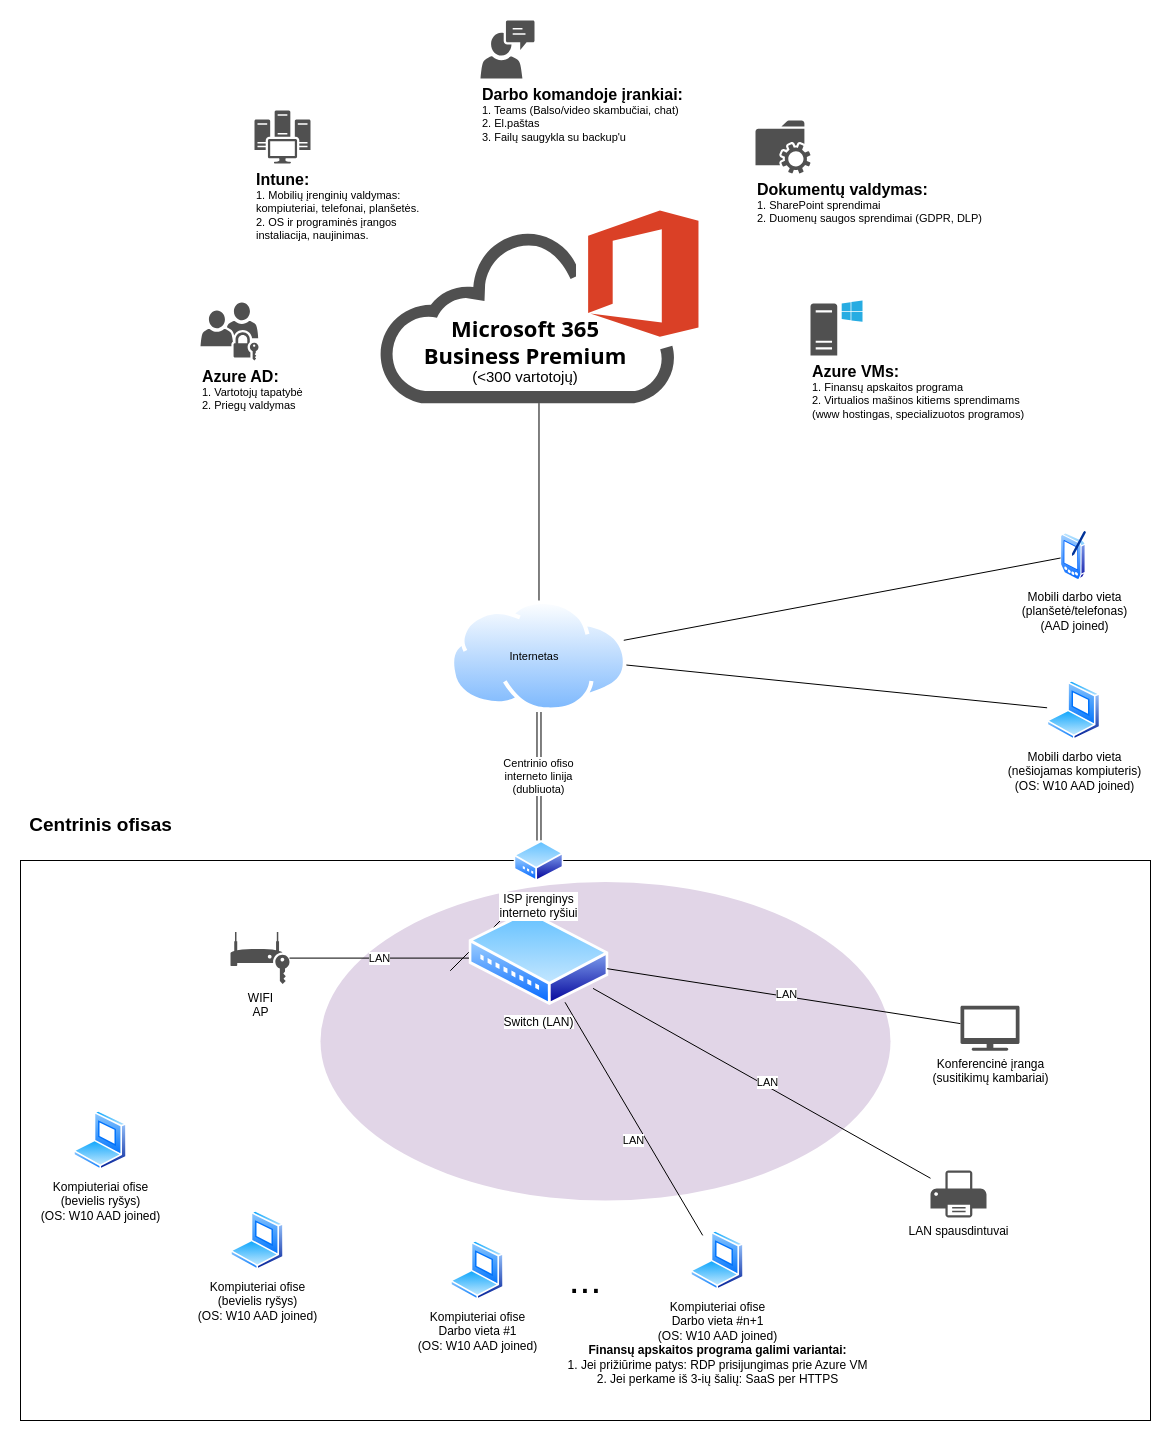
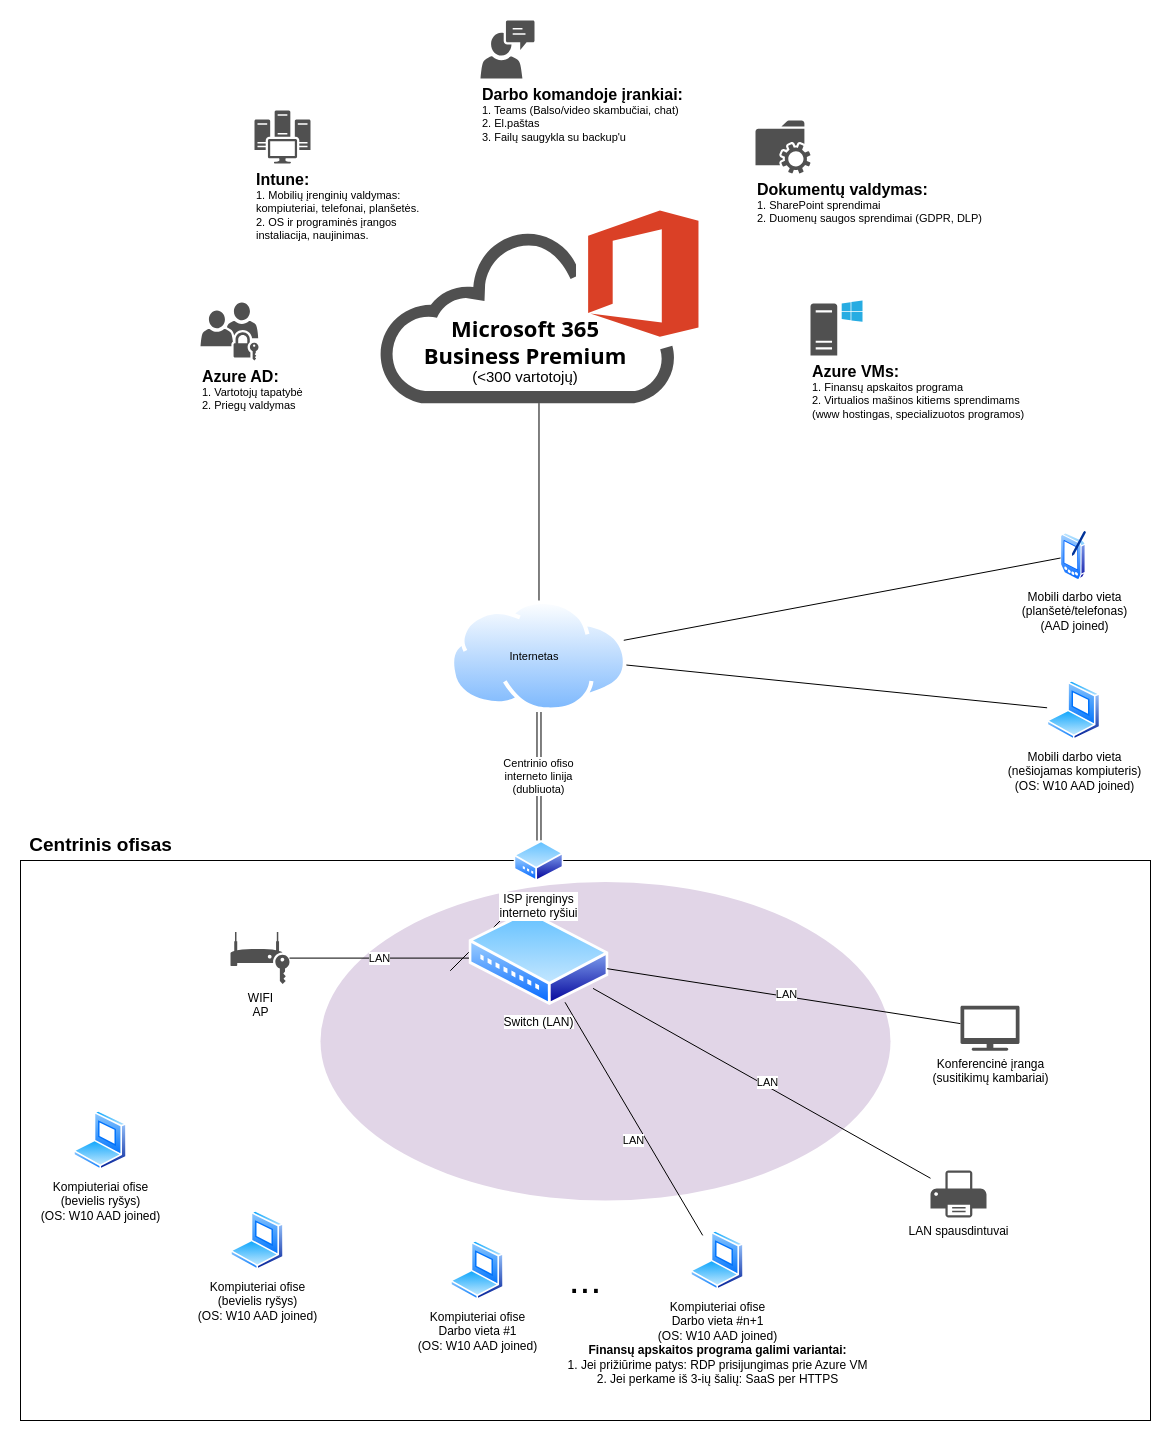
  <mxCell id="0" style=";html=1;" />
  <mxCell id="1" style=";html=1;" parent="0" />
  <mxCell id="2" value="" style="rounded=0;whiteSpace=wrap;html=1;fontSize=11;" vertex="1" parent="1"><mxGeometry x="20" y="860" width="1130" height="560" as="geometry" /></mxCell>
  <mxCell id="3" value="" style="ellipse;whiteSpace=wrap;html=1;labelBackgroundColor=none;fontSize=11;align=left;fillColor=#E1D5E7;strokeColor=none;" vertex="1" parent="1"><mxGeometry x="320" y="881.5" width="570" height="318.5" as="geometry" /></mxCell>
  <mxCell id="4" value="" style="aspect=fixed;perimeter=ellipsePerimeter;align=center;shadow=0;dashed=0;spacingTop=3;image;image=img/lib/active_directory/internet_cloud.svg;html=1;" vertex="1" parent="1"><mxGeometry x="450" y="600" width="176.98" height="111.5" as="geometry" /></mxCell>
  <mxCell id="5" value="Mobili darbo vieta&lt;br&gt;(nešiojamas kompiuteris)&lt;br&gt;(OS: W10 AAD joined)" style="aspect=fixed;perimeter=ellipsePerimeter;html=1;align=center;shadow=0;dashed=0;spacingTop=3;image;image=img/lib/active_directory/laptop_client.svg;" vertex="1" parent="1"><mxGeometry x="1046.5" y="680" width="54" height="60" as="geometry" /></mxCell>
  <mxCell id="6" value="Mobili darbo vieta&lt;br&gt;(planšetė/telefonas)&lt;br&gt;(AAD joined)" style="aspect=fixed;perimeter=ellipsePerimeter;html=1;align=center;shadow=0;dashed=0;spacingTop=3;image;image=img/lib/active_directory/pda.svg;" vertex="1" parent="1"><mxGeometry x="1060" y="530" width="27" height="50" as="geometry" /></mxCell>
  <mxCell id="7" value="Centrinio ofiso &lt;br&gt;interneto linija&lt;br&gt;(dubliuota)" style="edgeStyle=orthogonalEdgeStyle;rounded=0;orthogonalLoop=1;jettySize=auto;html=1;startFill=0;endArrow=none;endFill=0;strokeColor=#000000;shape=link;" edge="1" parent="1" source="15" target="4"><mxGeometry relative="1" as="geometry" /></mxCell>
  <mxCell id="8" value="" style="endArrow=none;html=1;strokeColor=#000000;" edge="1" parent="1"><mxGeometry width="50" height="50" relative="1" as="geometry"><mxPoint x="450" y="970" as="sourcePoint" /><mxPoint x="500" y="920" as="targetPoint" /></mxGeometry></mxCell>
  <mxCell id="9" value="" style="endArrow=none;html=1;strokeColor=#000000;" edge="1" parent="1"><mxGeometry width="50" height="50" relative="1" as="geometry"><mxPoint x="450" y="970" as="sourcePoint" /><mxPoint x="500" y="920" as="targetPoint" /></mxGeometry></mxCell>
  <mxCell id="10" value="Switch (LAN)" style="aspect=fixed;perimeter=ellipsePerimeter;html=1;align=center;shadow=0;dashed=0;spacingTop=3;image;image=img/lib/active_directory/wiring_hub.svg;" vertex="1" parent="1"><mxGeometry x="468.49" y="910" width="140" height="95.2" as="geometry" /></mxCell>
  <mxCell id="11" value="Kompiuteriai ofise&lt;br&gt;Darbo vieta #1&lt;br&gt;(OS: W10 AAD joined)" style="aspect=fixed;perimeter=ellipsePerimeter;html=1;align=center;shadow=0;dashed=0;spacingTop=3;image;image=img/lib/active_directory/laptop_client.svg;" vertex="1" parent="1"><mxGeometry x="450" y="1240" width="54" height="60" as="geometry" /></mxCell>
  <mxCell id="12" value="LAN" style="rounded=0;orthogonalLoop=1;jettySize=auto;html=1;startFill=0;endFill=0;anchorPointDirection=0;elbow=vertical;endSize=0;startSize=0;endArrow=none;" edge="1" parent="1" source="13" target="10"><mxGeometry as="geometry"><mxPoint y="22" as="offset" /></mxGeometry></mxCell>
  <mxCell id="13" value="Kompiuteriai ofise&lt;br&gt;Darbo vieta #n+1&lt;br&gt;(OS: W10 AAD joined)&lt;br&gt;&lt;b&gt;Finansų apskaitos programa galimi variantai:&lt;/b&gt;&lt;br&gt;1. Jei prižiūrime patys: RDP prisijungimas prie Azure VM&lt;br&gt;2. Jei perkame iš 3-ių šalių: SaaS per HTTPS" style="aspect=fixed;perimeter=ellipsePerimeter;html=1;align=center;shadow=0;dashed=0;spacingTop=3;image;image=img/lib/active_directory/laptop_client.svg;" vertex="1" parent="1"><mxGeometry x="690" y="1230" width="54" height="60" as="geometry" /></mxCell>
  <mxCell id="14" value="Kompiuteriai ofise&lt;br&gt;(bevielis ryšys)&lt;br&gt;(OS: W10 AAD joined)" style="aspect=fixed;perimeter=ellipsePerimeter;html=1;align=center;shadow=0;dashed=0;spacingTop=3;image;image=img/lib/active_directory/laptop_client.svg;" vertex="1" parent="1"><mxGeometry x="230" y="1210" width="54" height="60" as="geometry" /></mxCell>
  <mxCell id="15" value="ISP įrenginys&lt;br&gt;interneto ryšiui" style="aspect=fixed;perimeter=ellipsePerimeter;html=1;align=center;shadow=0;dashed=0;spacingTop=3;image;image=img/lib/active_directory/modem.svg;" vertex="1" parent="1"><mxGeometry x="513.49" y="840" width="50" height="41.5" as="geometry" /></mxCell>
  <mxCell id="16" value="LAN spausdintuvai" style="pointerEvents=1;shadow=0;dashed=0;html=1;strokeColor=none;fillColor=#505050;labelPosition=center;verticalLabelPosition=bottom;verticalAlign=top;outlineConnect=0;align=center;shape=mxgraph.office.devices.printer;" vertex="1" parent="1"><mxGeometry x="930" y="1170" width="56" height="47" as="geometry" /></mxCell>
  <mxCell id="17" value="LAN" style="edgeStyle=orthogonalEdgeStyle;rounded=0;orthogonalLoop=1;jettySize=auto;html=1;endArrow=none;endFill=0;" edge="1" parent="1" source="18" target="10"><mxGeometry x="400" y="520" as="geometry" /></mxCell>
  <mxCell id="18" value="WIFI&lt;br&gt;AP" style="pointerEvents=1;shadow=0;dashed=0;html=1;strokeColor=none;fillColor=#505050;labelPosition=center;verticalLabelPosition=bottom;verticalAlign=top;outlineConnect=0;align=center;shape=mxgraph.office.devices.session_border_controller;movableLabel=1;" vertex="1" parent="1"><mxGeometry x="230" y="931.6" width="59" height="52" as="geometry" /></mxCell>
  <mxCell id="19" value="LAN" style="rounded=0;orthogonalLoop=1;jettySize=auto;html=1;endArrow=none;endFill=0;" edge="1" parent="1" source="20" target="10"><mxGeometry as="geometry"><mxPoint x="3" y="-2" as="offset" /></mxGeometry></mxCell>
  <mxCell id="20" value="Konferencinė įranga&lt;br&gt;(susitikimų kambariai)" style="pointerEvents=1;shadow=0;dashed=0;html=1;strokeColor=none;fillColor=#505050;labelPosition=center;verticalLabelPosition=bottom;verticalAlign=top;outlineConnect=0;align=center;shape=mxgraph.office.devices.tv;" vertex="1" parent="1"><mxGeometry x="960" y="1005.2" width="59" height="45" as="geometry" /></mxCell>
- <mxCell id="21" value="Centrinis ofisas" style="text;html=1;align=center;verticalAlign=middle;resizable=0;points=[];autosize=1;fontSize=19;fontStyle=1" vertex="1" parent="1"><mxGeometry x="20" y="810" width="160" height="30" as="geometry" /></mxCell>
+ <mxCell id="21" value="Centrinis ofisas" style="text;html=1;align=center;verticalAlign=middle;resizable=0;points=[];autosize=1;fontSize=19;fontStyle=1" vertex="1" parent="1"><mxGeometry x="20" y="830" width="160" height="30" as="geometry" /></mxCell>
  <mxCell id="22" value="" style="shape=image;html=1;verticalAlign=top;verticalLabelPosition=bottom;labelBackgroundColor=#ffffff;imageAspect=0;aspect=fixed;image=https://cdn1.iconfinder.com/data/icons/computer-hardware-cute-style-vol-2/52/wifi__wireless__internet__network__signal__connection__router-128.png;fontSize=19;" vertex="1" parent="1"><mxGeometry x="250" y="1167" width="50" height="50" as="geometry" /></mxCell>
  <mxCell id="23" value="" style="shape=image;html=1;verticalAlign=top;verticalLabelPosition=bottom;labelBackgroundColor=#ffffff;imageAspect=0;aspect=fixed;image=https://cdn1.iconfinder.com/data/icons/computer-hardware-cute-style-vol-2/52/wifi__wireless__internet__network__signal__connection__router-128.png;fontSize=19;rotation=-180;" vertex="1" parent="1"><mxGeometry x="234.5" y="1020" width="50" height="50" as="geometry" /></mxCell>
  <mxCell id="24" value="Kompiuteriai ofise&lt;br&gt;(bevielis ryšys)&lt;br&gt;(OS: W10 AAD joined)" style="aspect=fixed;perimeter=ellipsePerimeter;html=1;align=center;shadow=0;dashed=0;spacingTop=3;image;image=img/lib/active_directory/laptop_client.svg;" vertex="1" parent="1"><mxGeometry x="73" y="1110" width="54" height="60" as="geometry" /></mxCell>
  <mxCell id="25" value="" style="shape=image;html=1;verticalAlign=top;verticalLabelPosition=bottom;labelBackgroundColor=#ffffff;imageAspect=0;aspect=fixed;image=https://cdn1.iconfinder.com/data/icons/computer-hardware-cute-style-vol-2/52/wifi__wireless__internet__network__signal__connection__router-128.png;fontSize=19;rotation=30;" vertex="1" parent="1"><mxGeometry x="100" y="1070" width="50" height="50" as="geometry" /></mxCell>
  <mxCell id="26" value="&lt;font style=&quot;font-size: 11px;&quot;&gt;LAN&lt;/font&gt;" style="endArrow=none;html=1;strokeColor=#000000;fontSize=11;" edge="1" parent="1" source="16" target="10"><mxGeometry x="-0.022" y="-4" width="50" height="50" relative="1" as="geometry"><mxPoint x="450" y="970" as="sourcePoint" /><mxPoint x="500" y="920" as="targetPoint" /><mxPoint as="offset" /></mxGeometry></mxCell>
  <mxCell id="27" value="" style="endArrow=none;html=1;strokeColor=#000000;fontSize=11;" edge="1" parent="1" source="4" target="6"><mxGeometry width="50" height="50" relative="1" as="geometry"><mxPoint x="450" y="660" as="sourcePoint" /><mxPoint x="500" y="610" as="targetPoint" /></mxGeometry></mxCell>
  <mxCell id="28" value="" style="endArrow=none;html=1;strokeColor=#000000;fontSize=11;" edge="1" parent="1" source="4" target="5"><mxGeometry width="50" height="50" relative="1" as="geometry"><mxPoint x="450" y="660" as="sourcePoint" /><mxPoint x="500" y="610" as="targetPoint" /></mxGeometry></mxCell>
  <mxCell id="29" value="Internetas" style="text;html=1;strokeColor=none;fillColor=none;align=center;verticalAlign=middle;whiteSpace=wrap;rounded=0;fontSize=11;" vertex="1" parent="1"><mxGeometry x="514.49" y="645.75" width="40" height="20" as="geometry" /></mxCell>
  <mxCell id="30" value="" style="pointerEvents=1;shadow=0;dashed=0;html=1;strokeColor=none;fillColor=#505050;labelPosition=center;verticalLabelPosition=bottom;outlineConnect=0;verticalAlign=top;align=center;shape=mxgraph.office.clouds.office_365;fontSize=11;" vertex="1" parent="1"><mxGeometry x="378.99" y="210" width="318.99" height="192.66" as="geometry" /></mxCell>
  <mxCell id="31" value="" style="endArrow=none;html=1;strokeColor=#000000;fontSize=11;" edge="1" parent="1" source="4" target="30"><mxGeometry width="50" height="50" relative="1" as="geometry"><mxPoint x="450" y="550" as="sourcePoint" /><mxPoint x="500" y="500" as="targetPoint" /></mxGeometry></mxCell>
  <mxCell id="32" value="&lt;font style=&quot;font-size: 16px&quot;&gt;&lt;b&gt;Azure VMs:&lt;/b&gt;&lt;/font&gt;&lt;br&gt;1.&amp;nbsp;Finansų apskaitos programa&lt;br&gt;2. Virtualios mašinos kitiems sprendimams&lt;br&gt;(www hostingas, specializuotos programos)" style="pointerEvents=1;shadow=0;dashed=0;html=1;strokeColor=none;fillColor=#505050;labelPosition=center;verticalLabelPosition=bottom;verticalAlign=top;outlineConnect=0;align=left;shape=mxgraph.office.servers.windows_server;fontSize=11;" vertex="1" parent="1"><mxGeometry x="810" width="52" height="55" as="geometry" y="300" /></mxCell>
  <mxCell id="33" value="&lt;div style=&quot;&quot;&gt;&lt;span&gt;&lt;font style=&quot;font-size: 16px&quot;&gt;&lt;b&gt;Azure AD:&lt;/b&gt;&lt;/font&gt;&lt;/span&gt;&lt;/div&gt;&lt;div style=&quot;&quot;&gt;&lt;span&gt;1. Vartotojų tapatybė&lt;/span&gt;&lt;/div&gt;&lt;div style=&quot;&quot;&gt;&lt;span&gt;2. Priegų valdymas&lt;/span&gt;&lt;/div&gt;" style="pointerEvents=1;shadow=0;dashed=0;html=1;strokeColor=none;fillColor=#505050;labelPosition=center;verticalLabelPosition=bottom;verticalAlign=top;outlineConnect=0;align=left;shape=mxgraph.office.servers.universal_security_group;fontSize=11;" vertex="1" parent="1"><mxGeometry x="200" y="302" width="58" height="58" as="geometry" /></mxCell>
  <mxCell id="34" value="&lt;div&gt;&lt;span&gt;&lt;font style=&quot;font-size: 16px&quot;&gt;&lt;b&gt;Intune:&lt;/b&gt;&lt;/font&gt;&lt;/span&gt;&lt;/div&gt;&lt;div&gt;&lt;span&gt;1. Mobilių įrenginių valdymas:&lt;/span&gt;&lt;/div&gt;&lt;div&gt;&lt;span&gt;kompiuteriai, telefonai, planšetės.&lt;/span&gt;&lt;/div&gt;&lt;div&gt;&lt;span&gt;2. OS ir programinės įrangos&lt;/span&gt;&lt;/div&gt;&lt;div&gt;instaliacija, naujinimas.&lt;/div&gt;" style="pointerEvents=1;shadow=0;dashed=0;html=1;strokeColor=none;fillColor=#505050;labelPosition=center;verticalLabelPosition=bottom;verticalAlign=top;outlineConnect=0;align=left;shape=mxgraph.office.servers.scom;fontSize=11;" vertex="1" parent="1"><mxGeometry x="254" y="110" width="56" height="53" as="geometry" /></mxCell>
  <mxCell id="35" value="&lt;h1 class=&quot;ow-prod-name ow-headinghelper-1 &quot; style=&quot;box-sizing: inherit ; margin: 0px ; font-family: &amp;#34;segoe ui&amp;#34; , &amp;#34;segoeui&amp;#34; , &amp;#34;helvetica neue&amp;#34; , &amp;#34;helvetica&amp;#34; , &amp;#34;arial&amp;#34; , sans-serif&quot;&gt;&lt;font style=&quot;font-size: 22px&quot;&gt;Microsoft 365 Business Premium&lt;/font&gt;&lt;/h1&gt;&lt;div&gt;&lt;font style=&quot;font-size: 15px&quot;&gt;(&amp;lt;300 vartotojų)&lt;/font&gt;&lt;/div&gt;" style="text;html=1;strokeColor=none;fillColor=none;align=center;verticalAlign=middle;whiteSpace=wrap;rounded=0;fontSize=11;labelBackgroundColor=none;" vertex="1" parent="1"><mxGeometry x="410" y="340" width="230" height="20" as="geometry" /></mxCell>
  <mxCell id="36" value="&lt;font&gt;&lt;b&gt;&lt;font style=&quot;font-size: 16px&quot;&gt;Darbo komandoje įrankiai:&lt;/font&gt;&lt;/b&gt;&lt;br&gt;&lt;/font&gt;&lt;font style=&quot;font-size: 11px&quot;&gt;1. Teams (Balso/video skambučiai, chat)&lt;br&gt;2. El.paštas&lt;br&gt;3. Failų saugykla su backup'u&lt;/font&gt;" style="pointerEvents=1;shadow=0;dashed=0;html=1;strokeColor=none;fillColor=#505050;labelPosition=center;verticalLabelPosition=bottom;verticalAlign=top;outlineConnect=0;align=left;shape=mxgraph.office.users.communications;labelBackgroundColor=none;fontSize=11;" vertex="1" parent="1"><mxGeometry x="480" y="20" width="54" height="58" as="geometry" /></mxCell>
  <mxCell id="37" value="&lt;div style=&quot;&quot;&gt;&lt;span&gt;&lt;b&gt;&lt;font style=&quot;font-size: 16px&quot;&gt;Dokumentų valdymas:&lt;/font&gt;&lt;/b&gt;&lt;/span&gt;&lt;/div&gt;&lt;div style=&quot;&quot;&gt;&lt;span&gt;1. SharePoint sprendimai&lt;/span&gt;&lt;/div&gt;&lt;div style=&quot;&quot;&gt;&lt;span&gt;2. Duomenų saugos sprendimai (GDPR, DLP)&lt;/span&gt;&lt;/div&gt;" style="pointerEvents=1;shadow=0;dashed=0;html=1;strokeColor=none;fillColor=#505050;labelPosition=center;verticalLabelPosition=bottom;verticalAlign=top;outlineConnect=0;align=left;shape=mxgraph.office.services.network_file_share_service;labelBackgroundColor=none;fontSize=11;" vertex="1" parent="1"><mxGeometry x="755" y="120" width="55" height="53" as="geometry" /></mxCell>
  <mxCell id="38" value="&lt;font style=&quot;font-size: 39px&quot;&gt;...&lt;/font&gt;" style="text;html=1;strokeColor=none;fillColor=none;align=center;verticalAlign=middle;whiteSpace=wrap;rounded=0;labelBackgroundColor=none;fontSize=11;" vertex="1" parent="1"><mxGeometry x="565" y="1270" width="40" height="20" as="geometry" /></mxCell>
